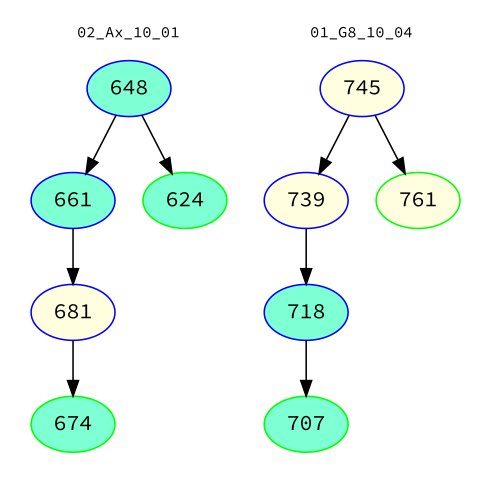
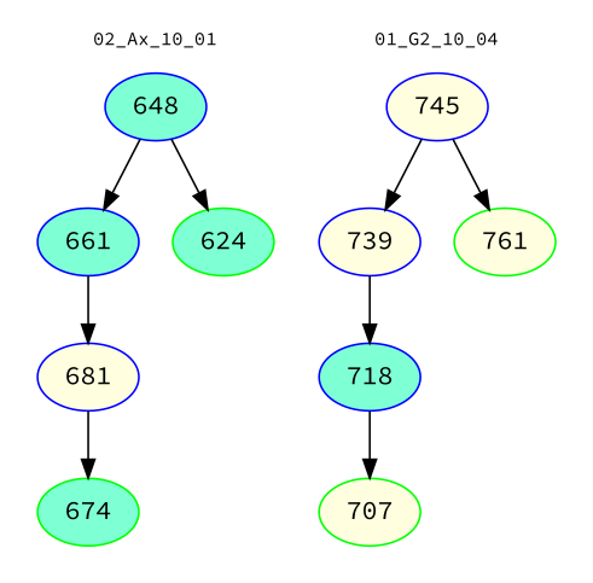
  digraph {
    fontname="Source Code Pro"
    node [color=blue fillcolor=aquamarine fontname="Source Code Pro" style=filled]
    edge [color=black fontname="Source Code Pro"]
    n1 [label=661]
    n2 [label=648]
    n3 [fillcolor=lightyellow label=681]
    n4 [color=green label=624]
    n5 [color=green label=674]
    n6 [fillcolor=lightyellow label=739]
    n7 [label=718]
    n8 [fillcolor=lightyellow label=745]
-   n9 [color=green label=707]
+   n9 [color=green fillcolor=lightyellow label=707]
    n10 [color=green fillcolor=lightyellow label=761]
    subgraph cluster_1 {
      color=white
      fontsize=10
      label="02_Ax_10_01"
      n1
      n2
      n3
      n4
      n5
    }
    subgraph cluster_2 {
      color=white
      fontsize=10
-     label="01_G8_10_04"
+     label="01_G2_10_04"
      n6
      n7
      n8
      n9
      n10
    }
    n1 -> n3
    n2 -> n1
    n2 -> n4
    n3 -> n5
    n6 -> n7
    n7 -> n9
    n8 -> n6
    n8 -> n10
  }
